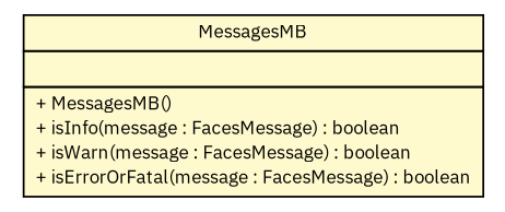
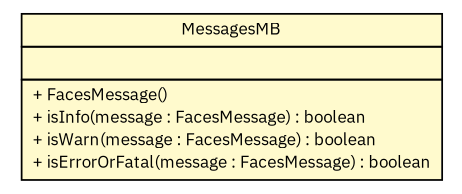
  digraph {
    nodesep=0.25
    ranksep=0.5
    fontname="IBM Plex Sans"
-   n1 [fontcolor=black fontname="IBM Plex Sans" fontsize=10.0 label=<<table title="br.gov.to.sefaz.presentation.managedbean.MessagesMB" border="0" cellborder="1" cellspacing="0" cellpadding="2" port="p" bgcolor="lemonChiffon" href="./MessagesMB.html"> 		<tr><td><table border="0" cellspacing="0" cellpadding="1"> <tr><td align="center" balign="center"> MessagesMB </td></tr> 		</table></td></tr> 		<tr><td><table border="0" cellspacing="0" cellpadding="1"> <tr><td align="left" balign="left">  </td></tr> 		</table></td></tr> 		<tr><td><table border="0" cellspacing="0" cellpadding="1"> <tr><td align="left" balign="left"> + MessagesMB() </td></tr> <tr><td align="left" balign="left"> + isInfo(message : FacesMessage) : boolean </td></tr> <tr><td align="left" balign="left"> + isWarn(message : FacesMessage) : boolean </td></tr> <tr><td align="left" balign="left"> + isErrorOrFatal(message : FacesMessage) : boolean </td></tr> 		</table></td></tr> 		</table>> shape=plaintext]
+   n1 [fontcolor=black fontname="IBM Plex Sans" fontsize=10.0 label=<<table title="br.gov.to.sefaz.presentation.managedbean.MessagesMB" border="0" cellborder="1" cellspacing="0" cellpadding="2" port="p" bgcolor="lemonChiffon" href="./MessagesMB.html"> 		<tr><td><table border="0" cellspacing="0" cellpadding="1"> <tr><td align="center" balign="center"> MessagesMB </td></tr> 		</table></td></tr> 		<tr><td><table border="0" cellspacing="0" cellpadding="1"> <tr><td align="left" balign="left">  </td></tr> 		</table></td></tr> 		<tr><td><table border="0" cellspacing="0" cellpadding="1"> <tr><td align="left" balign="left"> + FacesMessage() </td></tr> <tr><td align="left" balign="left"> + isInfo(message : FacesMessage) : boolean </td></tr> <tr><td align="left" balign="left"> + isWarn(message : FacesMessage) : boolean </td></tr> <tr><td align="left" balign="left"> + isErrorOrFatal(message : FacesMessage) : boolean </td></tr> 		</table></td></tr> 		</table>> shape=plaintext]
  }
